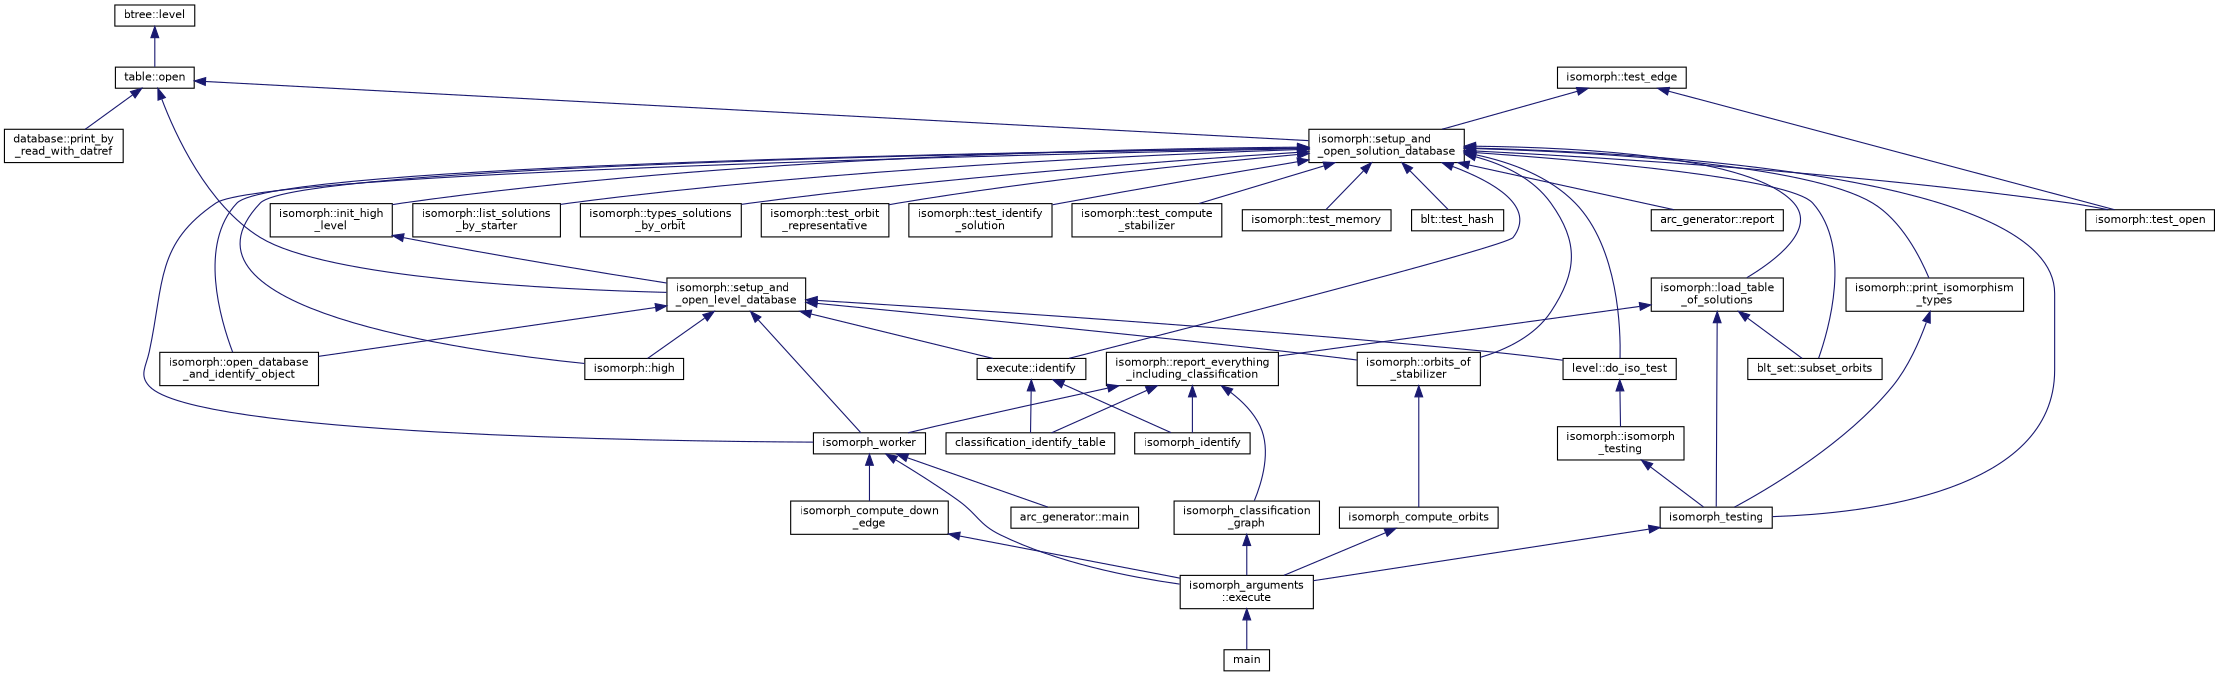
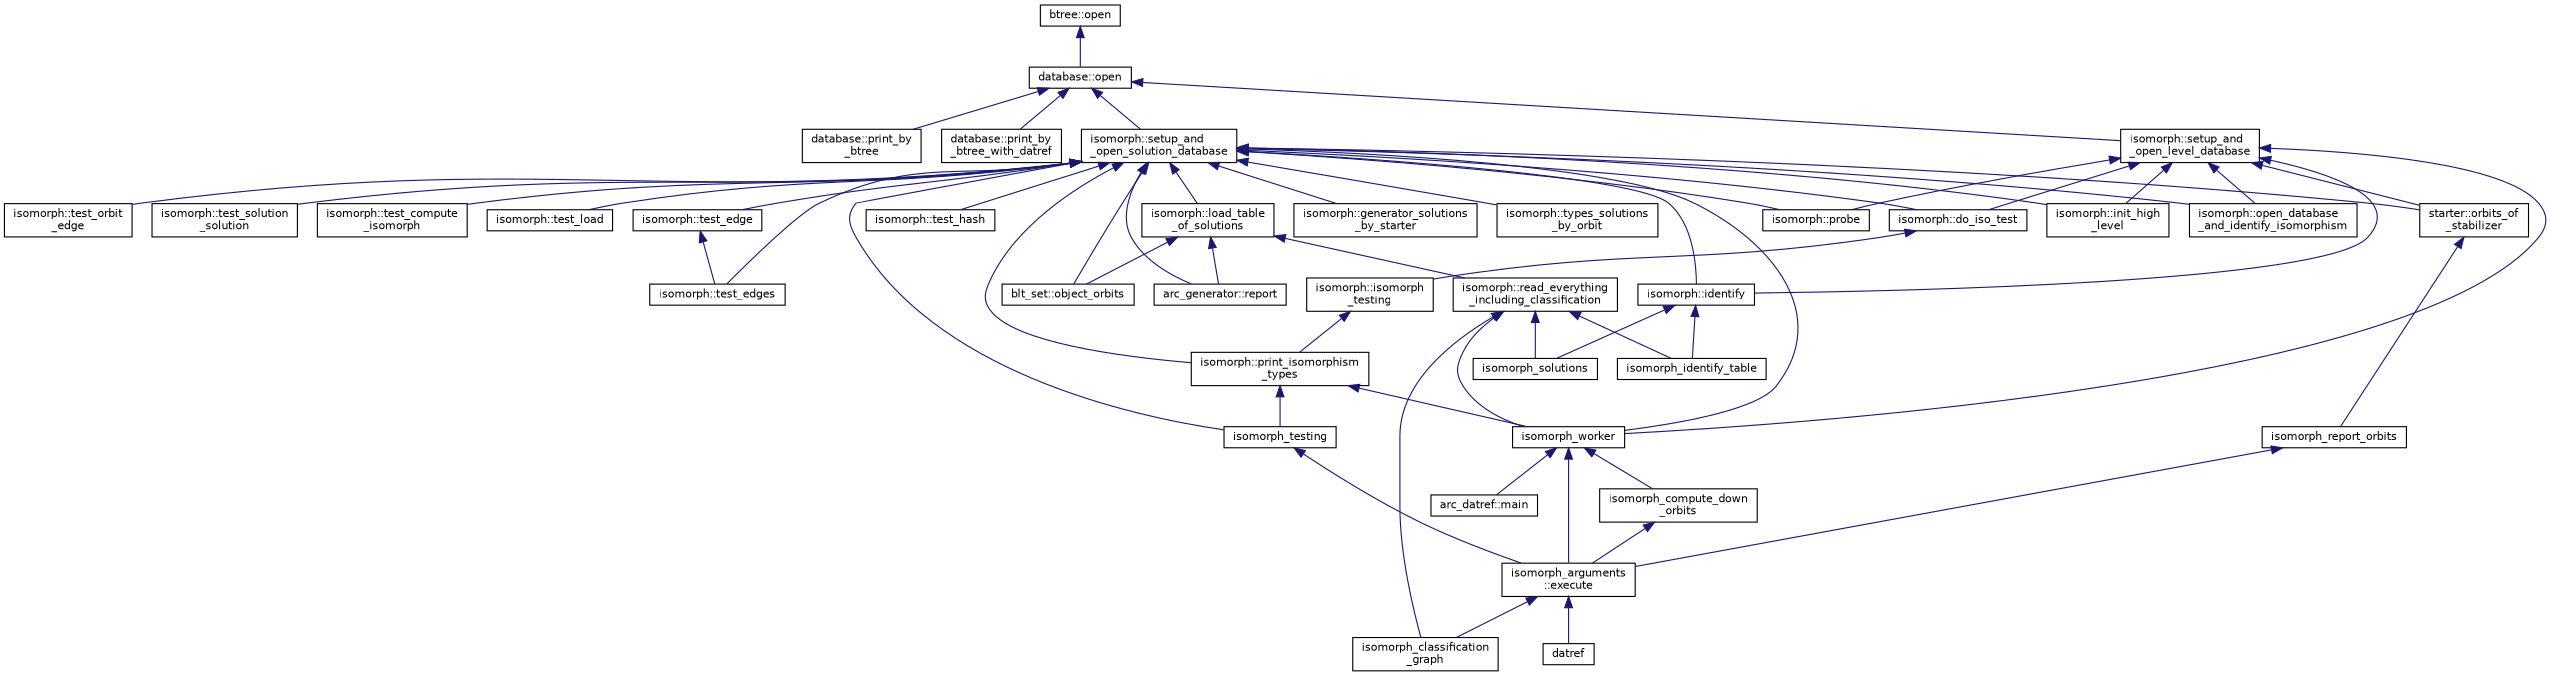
  digraph {
    rankdir=TB
    node [color=black fillcolor=white fontname=Helvetica fontsize=10 shape=record style=filled]
    edge [color=midnightblue dir=back fontname=Helvetica fontsize=10 labelfontname=Helvetica labelfontsize=10 style=solid]
-   n1 [height=0.2 label="btree::level" width=0.4]
-   n2 [height=0.2 label="table::open" width=0.4]
-   n4 [height=0.2 label="database::print_by\l_read_with_datref" width=0.4]
+   n1 [height=0.2 label="btree::open" width=0.4]
+   n2 [height=0.2 label="database::open" width=0.4]
+   n3 [height=0.2 label="database::print_by\l_btree" width=0.4]
+   n4 [height=0.2 label="database::print_by\l_btree_with_datref" width=0.4]
    n5 [height=0.2 label="isomorph::setup_and\l_open_solution_database" width=0.4]
    n6 [height=0.2 label="isomorph::setup_and\l_open_level_database" width=0.4]
-   n7 [height=0.2 label="blt_set::subset_orbits" width=0.4]
+   n7 [height=0.2 label="blt_set::object_orbits" width=0.4]
    n8 [height=0.2 label="arc_generator::report" width=0.4]
    n9 [height=0.2 label="isomorph::load_table\l_of_solutions" width=0.4]
    n10 [height=0.2 label=isomorph_worker width=0.4]
    n11 [height=0.2 label=isomorph_testing width=0.4]
-   n12 [height=0.2 label="isomorph::list_solutions\l_by_starter" width=0.4]
+   n12 [height=0.2 label="isomorph::generator_solutions\l_by_starter" width=0.4]
    n13 [height=0.2 label="isomorph::types_solutions\l_by_orbit" width=0.4]
-   n14 [height=0.2 label="isomorph::orbits_of\l_stabilizer" width=0.4]
-   n15 [height=0.2 label="isomorph::test_orbit\l_representative" width=0.4]
-   n16 [height=0.2 label="isomorph::test_identify\l_solution" width=0.4]
-   n17 [height=0.2 label="isomorph::test_compute\l_stabilizer" width=0.4]
-   n18 [height=0.2 label="isomorph::test_memory" width=0.4]
-   n19 [height=0.2 label="isomorph::test_open" width=0.4]
+   n14 [height=0.2 label="starter::orbits_of\l_stabilizer" width=0.4]
+   n15 [height=0.2 label="isomorph::test_orbit\l_edge" width=0.4]
+   n16 [height=0.2 label="isomorph::test_solution\l_solution" width=0.4]
+   n17 [height=0.2 label="isomorph::test_compute\l_isomorph" width=0.4]
+   n18 [height=0.2 label="isomorph::test_load" width=0.4]
+   n19 [height=0.2 label="isomorph::test_edges" width=0.4]
    n20 [height=0.2 label="isomorph::test_edge" width=0.4]
-   n21 [height=0.2 label="blt::test_hash" width=0.4]
+   n21 [height=0.2 label="isomorph::test_hash" width=0.4]
    n22 [height=0.2 label="isomorph::init_high\l_level" width=0.4]
-   n23 [height=0.2 label="isomorph::open_database\l_and_identify_object" width=0.4]
+   n23 [height=0.2 label="isomorph::open_database\l_and_identify_isomorphism" width=0.4]
    n24 [height=0.2 label="isomorph::print_isomorphism\l_types" width=0.4]
-   n25 [height=0.2 label="isomorph::high" width=0.4]
-   n26 [height=0.2 label="level::do_iso_test" width=0.4]
-   n27 [height=0.2 label="execute::identify" width=0.4]
-   n28 [height=0.2 label="isomorph::report_everything\l_including_classification" width=0.4]
+   n25 [height=0.2 label="isomorph::probe" width=0.4]
+   n26 [height=0.2 label="isomorph::do_iso_test" width=0.4]
+   n27 [height=0.2 label="isomorph::identify" width=0.4]
+   n28 [height=0.2 label="isomorph::read_everything\l_including_classification" width=0.4]
    n29 [height=0.2 label="isomorph_arguments\l::execute" width=0.4]
-   n30 [height=0.2 label="arc_generator::main" width=0.4]
-   n31 [height=0.2 label="isomorph_compute_down\l_edge" width=0.4]
-   n32 [height=0.2 label=isomorph_compute_orbits width=0.4]
+   n30 [height=0.2 label="arc_datref::main" width=0.4]
+   n31 [height=0.2 label="isomorph_compute_down\l_orbits" width=0.4]
+   n32 [height=0.2 label=isomorph_report_orbits width=0.4]
    n33 [height=0.2 label="isomorph::isomorph\l_testing" width=0.4]
-   n34 [height=0.2 label=isomorph_identify width=0.4]
-   n35 [height=0.2 label=classification_identify_table width=0.4]
+   n34 [height=0.2 label=isomorph_solutions width=0.4]
+   n35 [height=0.2 label=isomorph_identify_table width=0.4]
    n36 [height=0.2 label="isomorph_classification\l_graph" width=0.4]
-   n37 [height=0.2 label=main width=0.4]
+   n37 [height=0.2 label=datref width=0.4]
    n1 -> n2
+   n2 -> n3
    n2 -> n4
    n2 -> n5
    n2 -> n6
    n5 -> n7
    n5 -> n8
    n5 -> n9
    n5 -> n10
    n5 -> n11
    n5 -> n12
    n5 -> n13
    n5 -> n14
    n5 -> n15
    n5 -> n16
    n5 -> n17
    n5 -> n18
    n5 -> n19
-   n20 -> n5
+   n5 -> n20
    n5 -> n21
    n5 -> n22
    n5 -> n23
    n5 -> n24
    n5 -> n25
    n5 -> n26
    n5 -> n27
    n6 -> n10
    n6 -> n14
-   n22 -> n6
+   n6 -> n22
    n6 -> n23
    n6 -> n25
    n6 -> n26
    n6 -> n27
    n9 -> n7
-   n9 -> n11
+   n9 -> n8
    n9 -> n28
    n10 -> n29
    n10 -> n30
    n10 -> n31
    n11 -> n29
    n14 -> n32
    n20 -> n19
+   n24 -> n10
    n24 -> n11
    n26 -> n33
    n27 -> n34
    n27 -> n35
    n28 -> n10
    n28 -> n34
    n28 -> n35
    n28 -> n36
    n29 -> n37
    n31 -> n29
    n32 -> n29
-   n33 -> n11
-   n36 -> n29
+   n33 -> n24
+   n29 -> n36
  }
